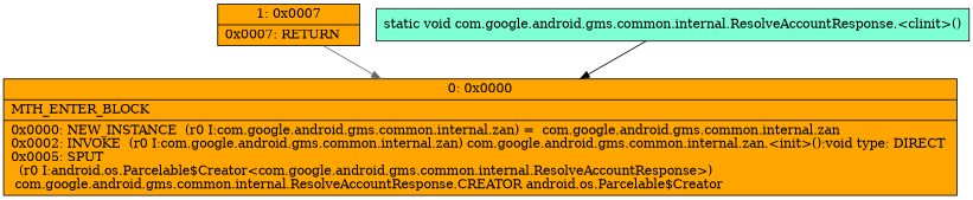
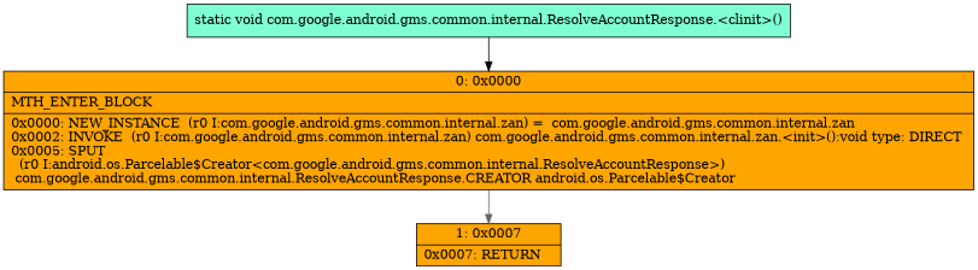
  digraph {
    node [shape=record style=filled fillcolor=orange]
    n1 [label="{0\:\ 0x0000|MTH_ENTER_BLOCK\l|0x0000: NEW_INSTANCE  (r0 I:com.google.android.gms.common.internal.zan) =  com.google.android.gms.common.internal.zan \l0x0002: INVOKE  (r0 I:com.google.android.gms.common.internal.zan) com.google.android.gms.common.internal.zan.\<init\>():void type: DIRECT \l0x0005: SPUT  \l  (r0 I:android.os.Parcelable$Creator\<com.google.android.gms.common.internal.ResolveAccountResponse\>)\l com.google.android.gms.common.internal.ResolveAccountResponse.CREATOR android.os.Parcelable$Creator \l}"]
    n2 [label="{1\:\ 0x0007|0x0007: RETURN   \l}"]
    n3 [label="{static void com.google.android.gms.common.internal.ResolveAccountResponse.\<clinit\>() }" fillcolor=aquamarine]
-   n2 -> n1 [color=gray40]
+   n1 -> n2 [color=gray40]
    n3 -> n1 [color=black]
  }
